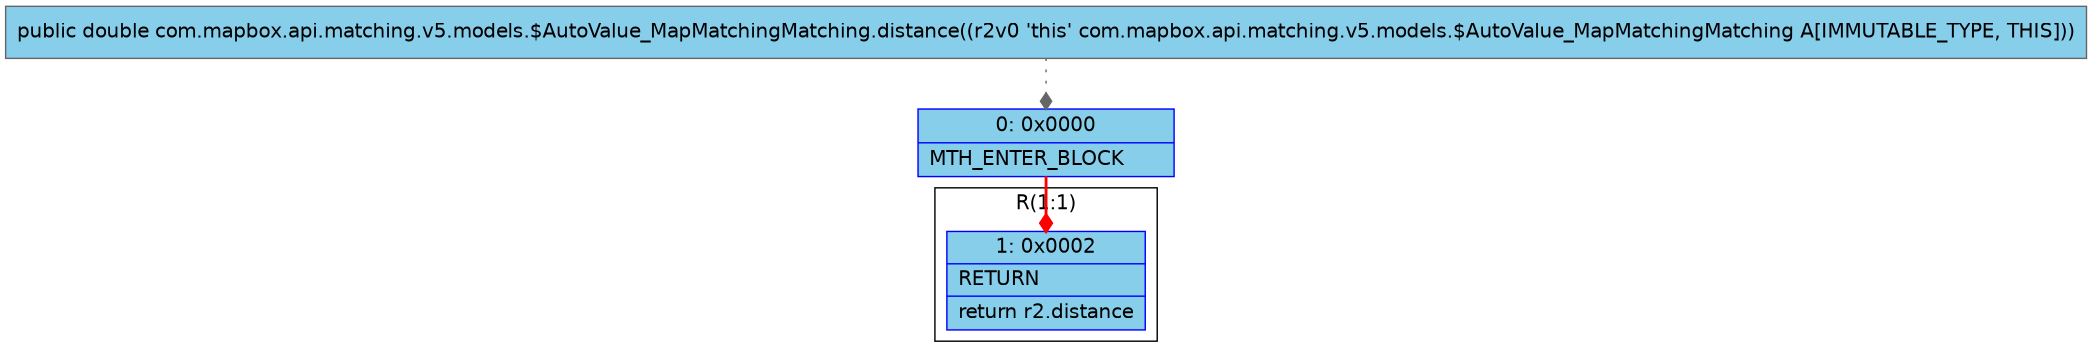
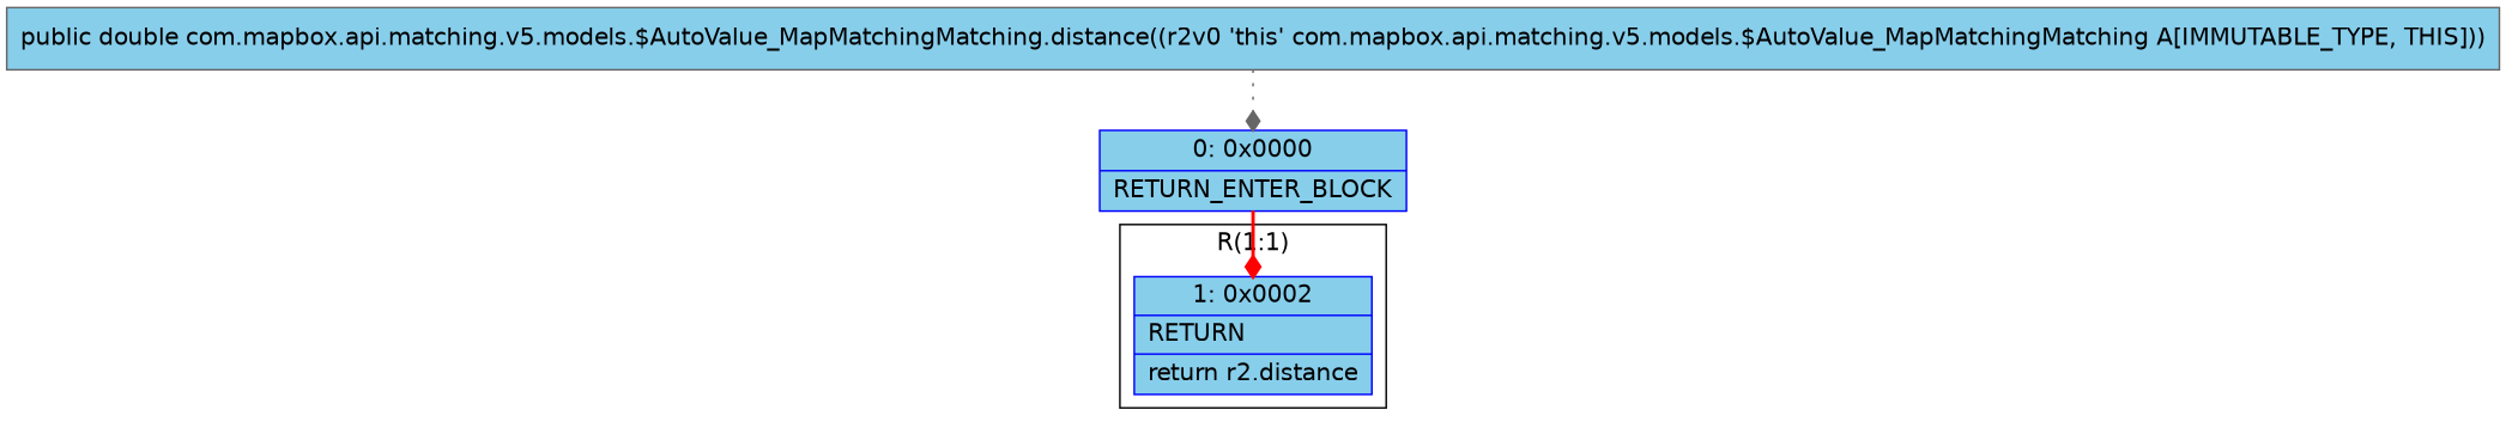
  digraph {
    fontname="DejaVu Sans"
    node [color=blue shape=record style=filled fillcolor=skyblue fontname="DejaVu Sans"]
    edge [arrowhead=diamond fontname="DejaVu Sans"]
    n1 [label="{1\:\ 0x0002|RETURN\l|return r2.distance\l}"]
-   n2 [label="{0\:\ 0x0000|MTH_ENTER_BLOCK\l}"]
+   n2 [label="{0\:\ 0x0000|RETURN_ENTER_BLOCK\l}"]
    n3 [label="{public double com.mapbox.api.matching.v5.models.$AutoValue_MapMatchingMatching.distance((r2v0 'this' com.mapbox.api.matching.v5.models.$AutoValue_MapMatchingMatching A[IMMUTABLE_TYPE, THIS])) }" color=gray40]
    subgraph cluster_1 {
      label="R(1:1)"
      n1
    }
    n2 -> n1 [color=red style=bold]
    n3 -> n2 [color=gray40 style=dotted]
  }
